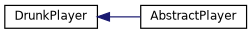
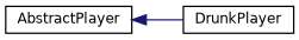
  digraph {
    rankdir=LR
    node [color=black fillcolor=white fontname=Helvetica fontsize=10 shape=record style=filled]
    n1 [height=0.2 label=AbstractPlayer width=0.4]
    n2 [height=0.2 label=DrunkPlayer width=0.4]
-   n2 -> n1 [color=midnightblue dir=back fontname=Helvetica fontsize=10 labelfontname=Helvetica labelfontsize=10 style=solid]
+   n1 -> n2 [color=midnightblue dir=back fontname=Helvetica fontsize=10 labelfontname=Helvetica labelfontsize=10 style=solid]
  }
